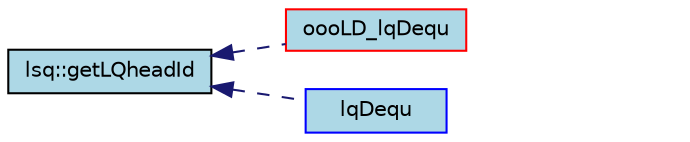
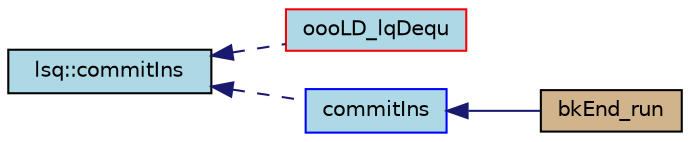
  digraph {
    rankdir=LR
    node [color=black fillcolor=lightblue fontname=Helvetica fontsize=10 shape=record style=filled]
    edge [color=midnightblue dir=back fontname=Helvetica fontsize=10 labelfontname=Helvetica labelfontsize=10 style=dashed]
-   n1 [fontcolor=black height=0.2 label="lsq::getLQheadId" width=0.4]
+   n1 [fontcolor=black height=0.2 label="lsq::commitIns" width=0.4]
    n2 [color=red height=0.2 label=oooLD_lqDequ width=0.4]
-   n3 [color=blue height=0.2 label=lqDequ width=0.4]
+   n3 [color=blue height=0.2 label=commitIns width=0.4]
+   n4 [fillcolor=tan height=0.2 label=bkEnd_run width=0.4]
    n1 -> n2
    n1 -> n3
+   n3 -> n4 [style=solid]
  }
